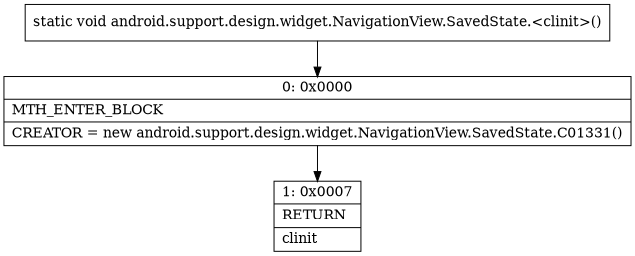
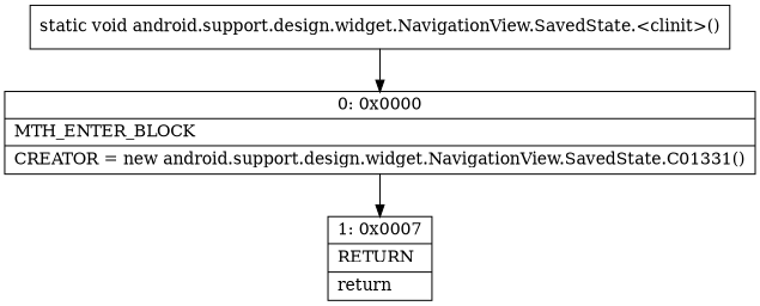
  digraph {
    node [shape=record]
    n1 [label="{0\:\ 0x0000|MTH_ENTER_BLOCK\l|CREATOR = new android.support.design.widget.NavigationView.SavedState.C01331()\l}"]
-   n2 [label="{1\:\ 0x0007|RETURN\l|clinit\l}"]
+   n2 [label="{1\:\ 0x0007|RETURN\l|return\l}"]
    n3 [label="{static void android.support.design.widget.NavigationView.SavedState.\<clinit\>() }"]
    n1 -> n2
    n3 -> n1
  }
